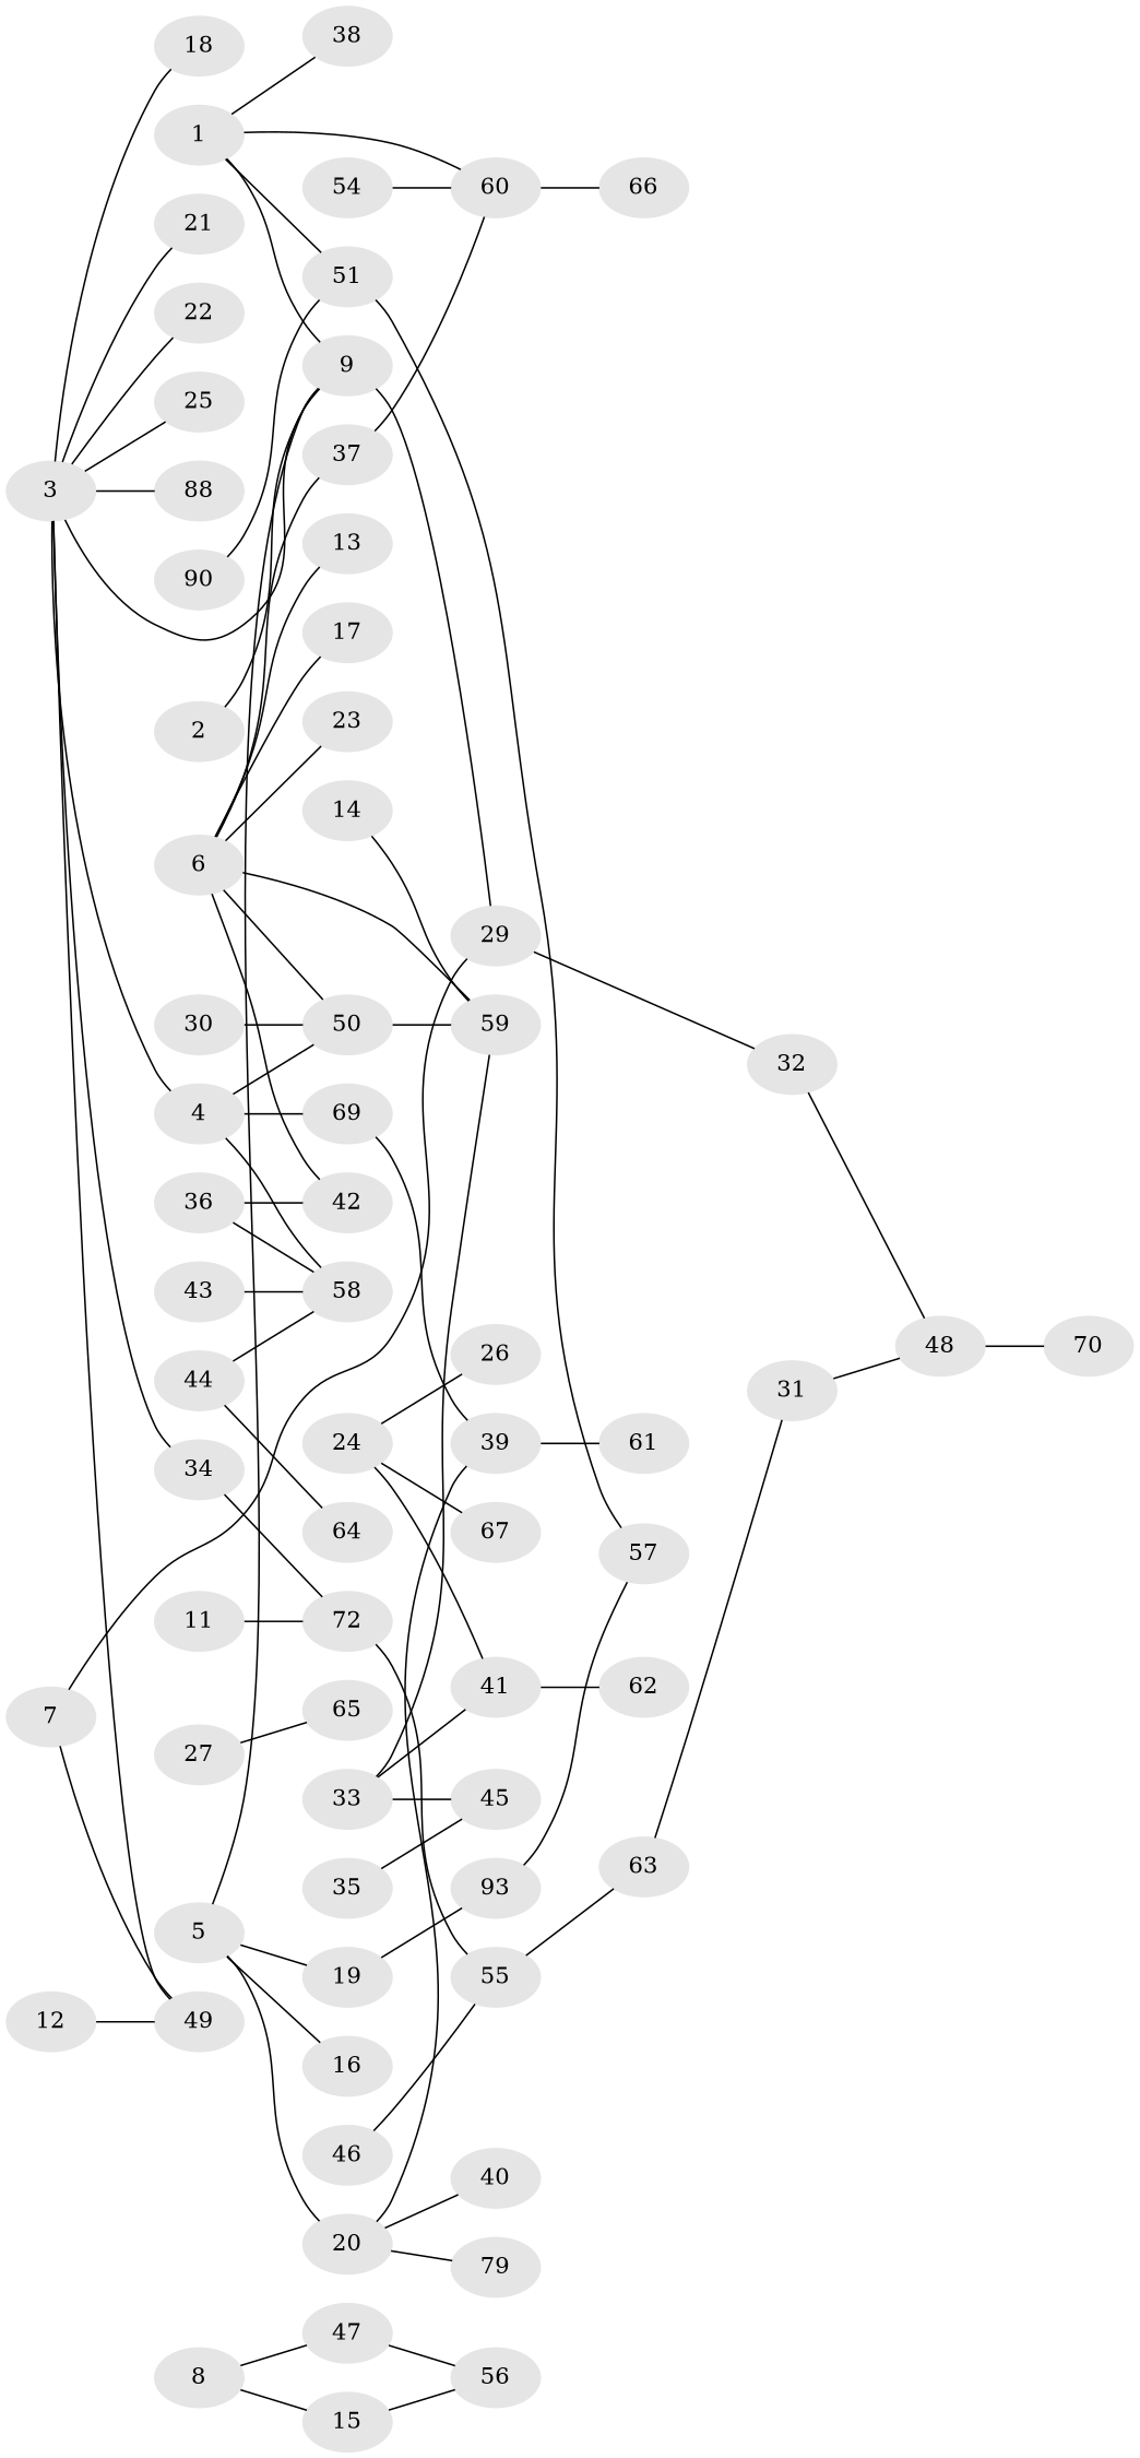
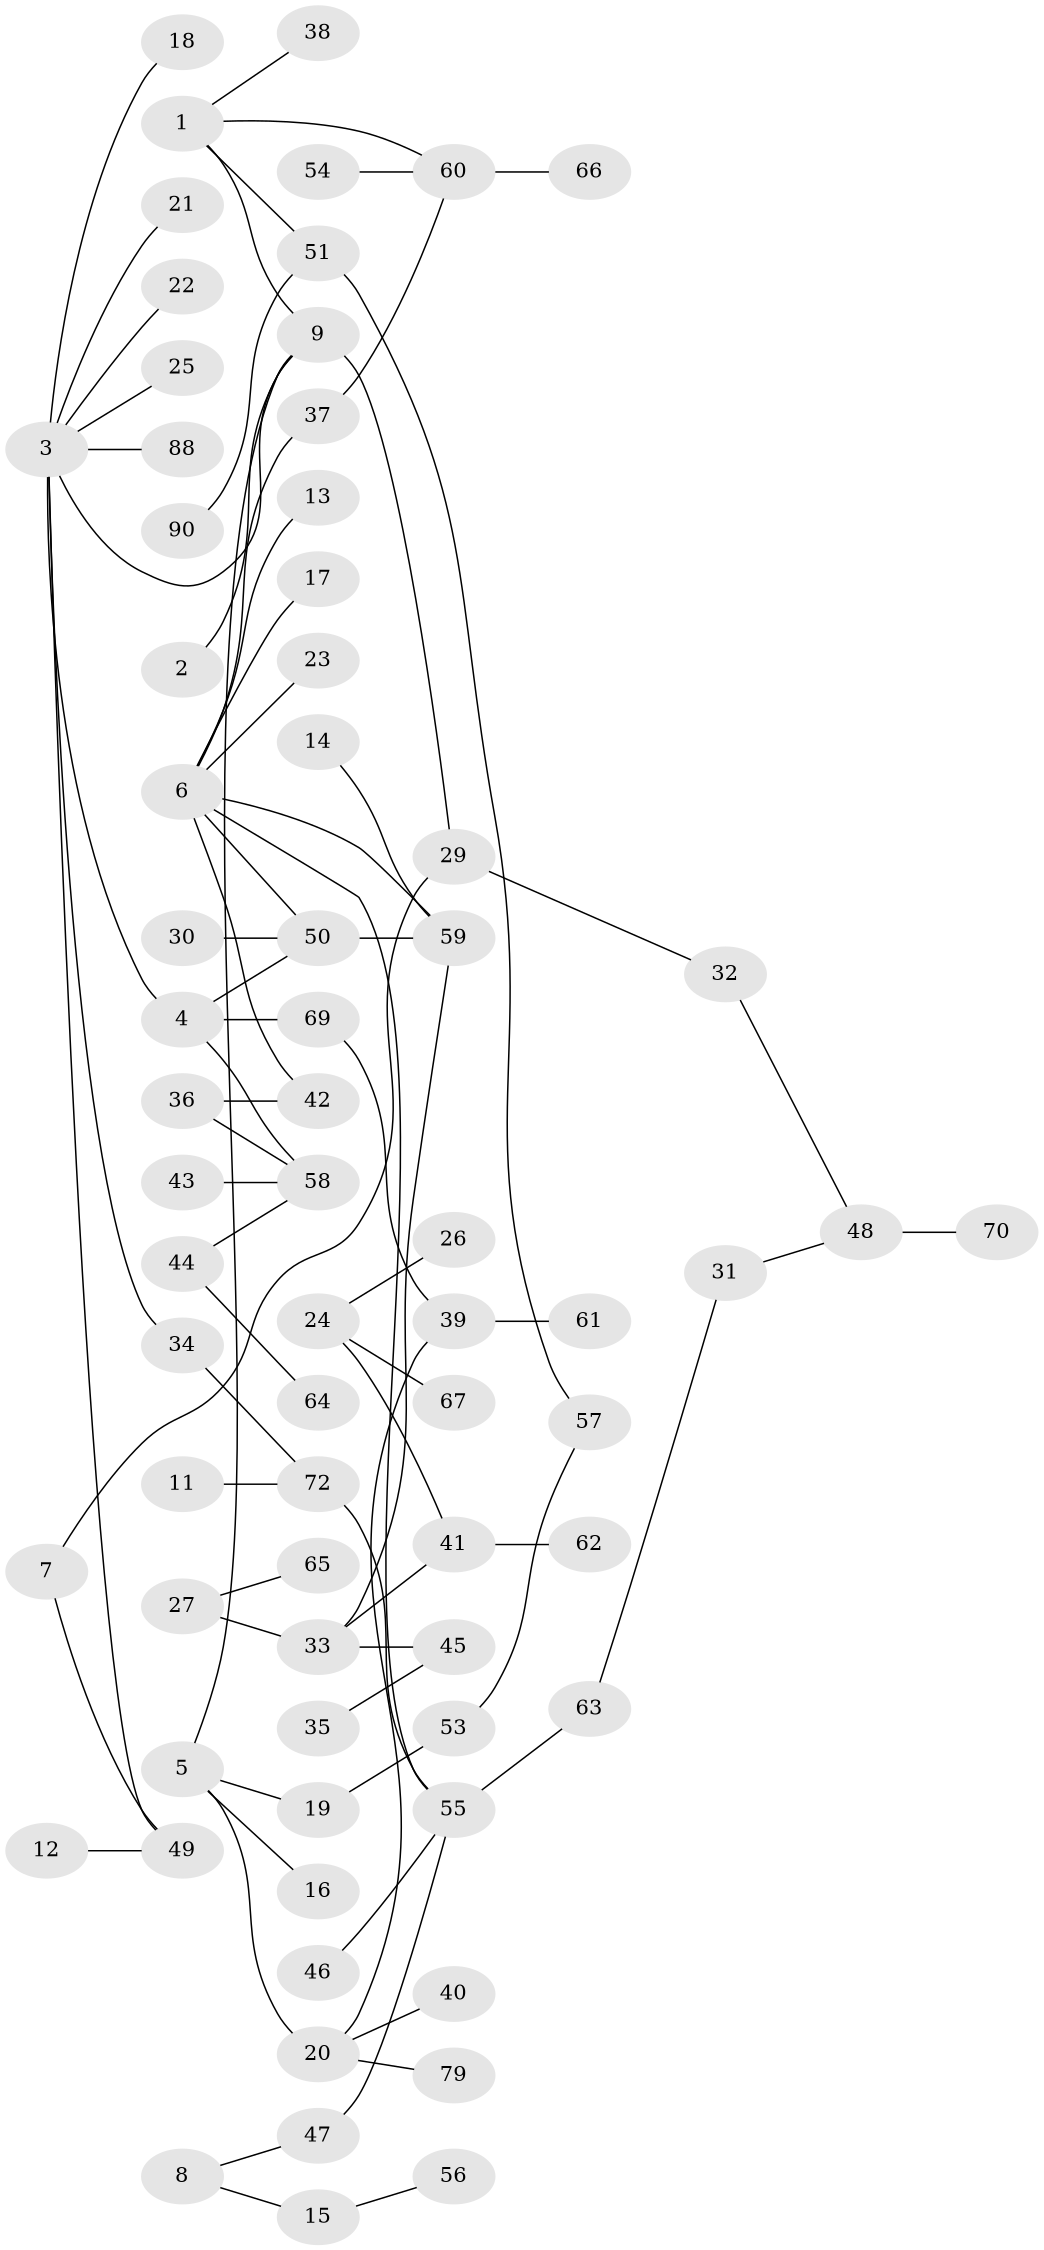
  graph {
    rankdir=LR
    node [color=gray90 style=filled]
    edge [weight=1.0]
    1
    9
    38
    51
    60
    29
    57
    66
    2
    3
    4
    18
    21
    22
    25
    n16 [label=88]
    34
    49
    50
    58
    69
    n22 [label=72]
    39
    61
    59
    5
    16
    19
    20
-   53 [label=93]
+   53
    40
    n32 [label=79]
    6
    13
    17
    23
    37
    42
    55
    63
    7
    32
    8
    15
    47
    56
    n47 [label=90]
    11
    12
    14
    24
    26
    41
    67
    62
    27
    33
    65
    45
    48
    30
    31
    70
    35
    36
    43
    44
    64
    46
    54
    1 -- 9
    1 -- 38
    1 -- 51
    1 -- 60
    9 -- 29
    51 -- 57
    60 -- 66
    29 -- 32
    2 -- 9
    3 -- 9
    3 -- 4
    3 -- 18
    3 -- 21
    3 -- 22
    3 -- 25
    3 -- n16
    3 -- 34
    3 -- 49
    4 -- 50
    4 -- 58
    4 -- 69
    34 -- n22
    50 -- 59
    69 -- 39
    n22 -- 55
    39 -- 61
    5 -- 9
    5 -- 16
    5 -- 19
    5 -- 20
    19 -- 53
    20 -- 39
    20 -- 40
    20 -- n32
    53 -- 57
    6 -- 50
    6 -- 59
    6 -- 13
    6 -- 17
    6 -- 23
    6 -- 37
    6 -- 42
+   6 -- 55
    37 -- 60
    55 -- 63
    63 -- 31
    7 -- 29
    7 -- 49
    32 -- 48
    8 -- 15
    8 -- 47
    15 -- 56
-   47 -- 56
+   47 -- 55
    n47 -- 51
    11 -- n22
    12 -- 49
    14 -- 59
    24 -- 26
    24 -- 41
    24 -- 67
    41 -- 62
+   27 -- 33
    27 -- 65
    33 -- 59
    33 -- 41
    33 -- 45
    48 -- 70
    30 -- 50
    31 -- 48
    35 -- 45
    36 -- 58
    36 -- 42
    43 -- 58
    44 -- 58
    44 -- 64
    46 -- 55
    54 -- 60
  }
